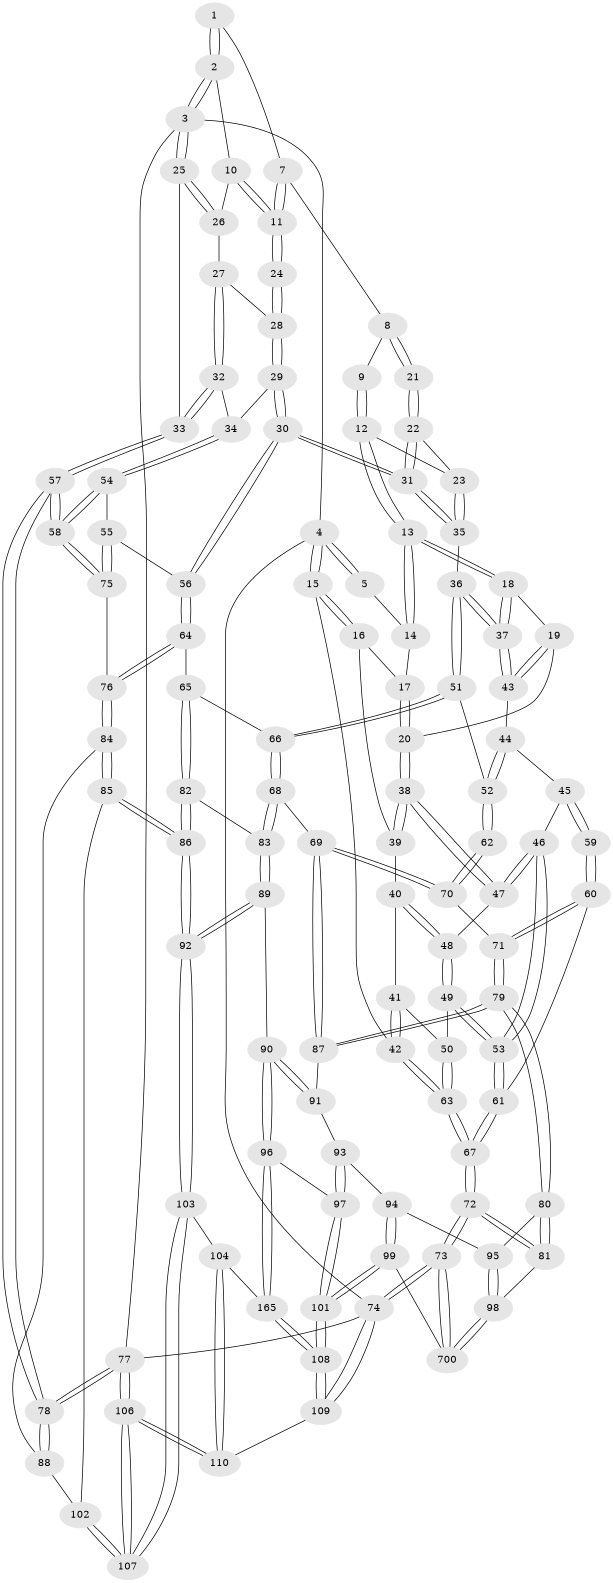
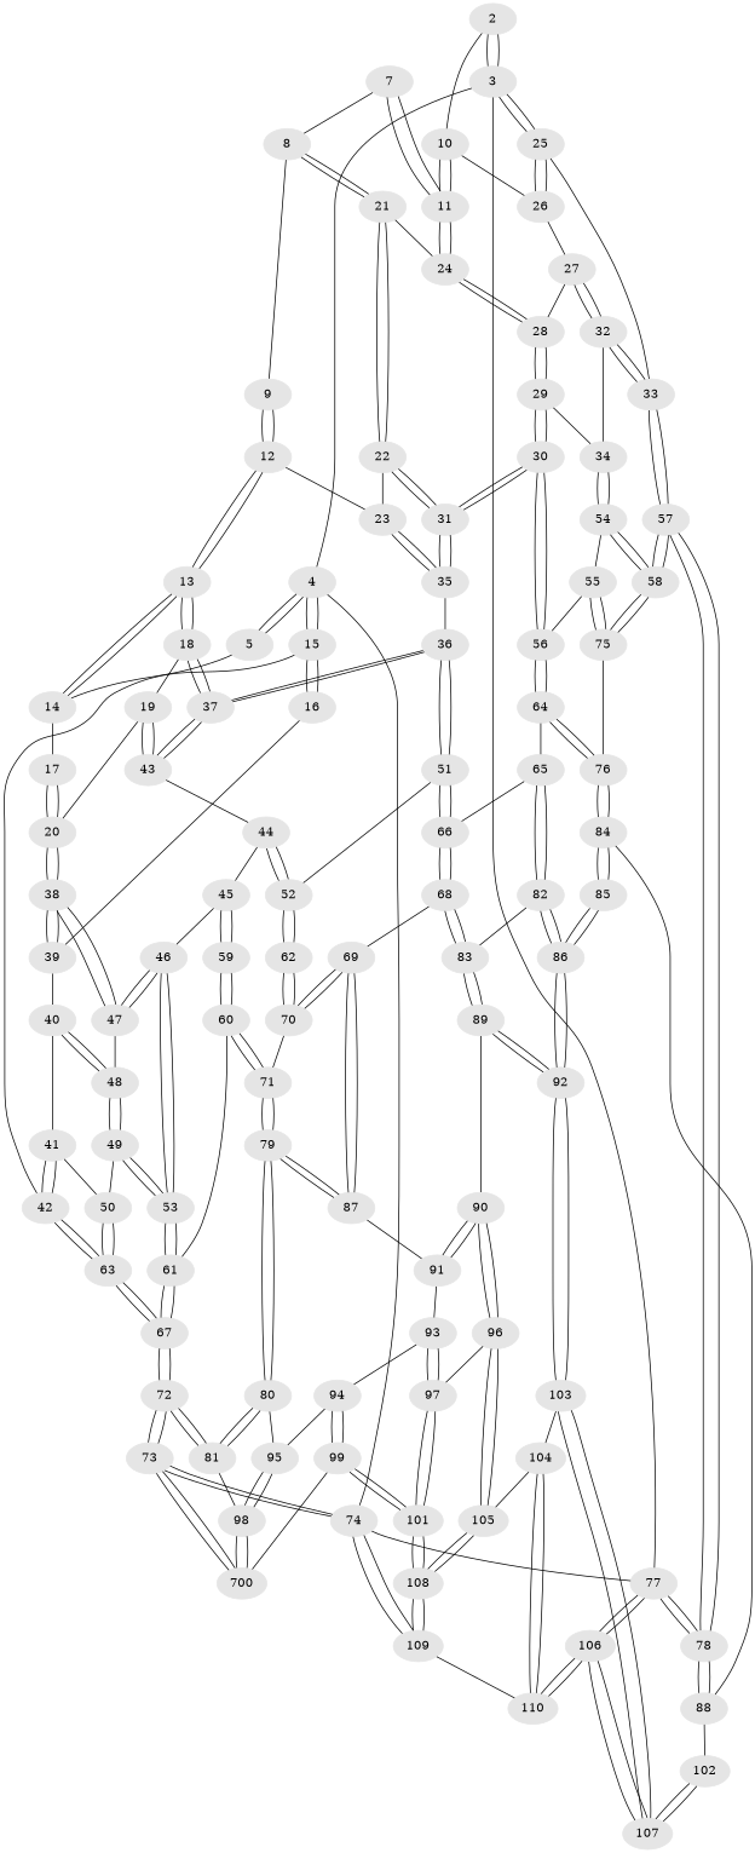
  graph {
    node [color=gray90 style=filled]
-   1
    2
    7
    3
    10
    8
    11
    4
    25
    77
    26
    5
    15
    74
    33
    78
    106
    14
    16
    42
    109
    17
    9
    12
    21
    24
    22
    13
    23
    27
    28
    18
    35
    19
    37
    20
    39
    63
    40
    38
    43
    44
    47
    31
    36
    29
    57
    32
    34
    30
    56
    54
    64
    58
    55
    51
    52
    66
    48
    41
    50
    49
    67
    45
    46
    59
    62
    53
    60
    61
    68
    70
    75
    76
    65
    88
    71
    79
    72
    82
    84
    83
    86
    69
    73
    81
    87
    89
    91
    80
    n91 [label=700]
    98
    110
    85
    107
    102
    95
    92
    90
    103
    93
    96
    97
-   105 [label=165]
+   105
    94
    104
    99
    101
    108
-   1 -- 2
-   1 -- 2
-   1 -- 7
    2 -- 3
    2 -- 3
    2 -- 10
    7 -- 8
    7 -- 11
    7 -- 11
    3 -- 4
    3 -- 25
    3 -- 25
    3 -- 77
    10 -- 11
    10 -- 11
    10 -- 26
    8 -- 9
    8 -- 21
    8 -- 21
    11 -- 24
    11 -- 24
    4 -- 5
    4 -- 5
    4 -- 15
    4 -- 15
    4 -- 74
    25 -- 26
    25 -- 26
    25 -- 33
    77 -- 78
    77 -- 78
    77 -- 106
    77 -- 106
    26 -- 27
    5 -- 14
    15 -- 16
    15 -- 16
    15 -- 42
    74 -- 77
    74 -- 109
    74 -- 109
    33 -- 57
    33 -- 57
    78 -- 88
    78 -- 88
    106 -- 110
    106 -- 110
    106 -- 107
    106 -- 107
    14 -- 17
-   16 -- 17
    16 -- 39
    42 -- 63
    42 -- 63
    109 -- 110
    17 -- 20
    17 -- 20
    9 -- 12
    9 -- 12
    12 -- 13
    12 -- 13
    12 -- 23
+   21 -- 24
    21 -- 22
    21 -- 22
    24 -- 28
    24 -- 28
    22 -- 23
    22 -- 31
    22 -- 31
    13 -- 14
    13 -- 14
    13 -- 18
    13 -- 18
    23 -- 35
    23 -- 35
    27 -- 28
    27 -- 32
    27 -- 32
    28 -- 29
    28 -- 29
    18 -- 19
    18 -- 37
    18 -- 37
    35 -- 36
    19 -- 20
    19 -- 43
    19 -- 43
    37 -- 43
    37 -- 43
    20 -- 38
    20 -- 38
    39 -- 40
    63 -- 67
    63 -- 67
    40 -- 48
    40 -- 48
    40 -- 41
    38 -- 39
    38 -- 39
    38 -- 47
    38 -- 47
    43 -- 44
    44 -- 52
    44 -- 52
    44 -- 45
    47 -- 48
    31 -- 35
    31 -- 35
    36 -- 37
    36 -- 37
    36 -- 51
    36 -- 51
    29 -- 34
    29 -- 30
    29 -- 30
    57 -- 78
    57 -- 78
    57 -- 58
    57 -- 58
    32 -- 33
    32 -- 33
    32 -- 34
    34 -- 54
    34 -- 54
    30 -- 31
    30 -- 31
    30 -- 56
    30 -- 56
    56 -- 64
    56 -- 64
    54 -- 58
    54 -- 58
    54 -- 55
    64 -- 76
    64 -- 76
    64 -- 65
    58 -- 75
    58 -- 75
    55 -- 56
    55 -- 75
    55 -- 75
    51 -- 52
    51 -- 66
    51 -- 66
    52 -- 62
    52 -- 62
    66 -- 68
    66 -- 68
    48 -- 49
    48 -- 49
    41 -- 42
    41 -- 42
    41 -- 50
    50 -- 63
    50 -- 63
    49 -- 50
    49 -- 53
    49 -- 53
    67 -- 72
    67 -- 72
    45 -- 46
    45 -- 59
    45 -- 59
    46 -- 47
    46 -- 47
    46 -- 53
    46 -- 53
    59 -- 60
    59 -- 60
    62 -- 70
    62 -- 70
    53 -- 61
    53 -- 61
    60 -- 61
    60 -- 71
    60 -- 71
    61 -- 67
    61 -- 67
    68 -- 83
    68 -- 83
    68 -- 69
    70 -- 71
    75 -- 76
    76 -- 84
    76 -- 84
    65 -- 66
    65 -- 82
    65 -- 82
    88 -- 102
    71 -- 79
    71 -- 79
    79 -- 87
    79 -- 87
    79 -- 80
    79 -- 80
    72 -- 73
    72 -- 73
    72 -- 81
    72 -- 81
    82 -- 83
    82 -- 86
    82 -- 86
    84 -- 88
    84 -- 85
    84 -- 85
    83 -- 89
    83 -- 89
    86 -- 92
    86 -- 92
    69 -- 70
    69 -- 70
    69 -- 87
    69 -- 87
    73 -- 74
    73 -- 74
    73 -- n91
    73 -- n91
    81 -- 98
    87 -- 91
    89 -- 92
    89 -- 92
    89 -- 90
    91 -- 93
    80 -- 81
    80 -- 81
    80 -- 95
    98 -- n91
    98 -- n91
    85 -- 86
    85 -- 86
-   85 -- 102
    102 -- 107
    102 -- 107
    95 -- 98
    95 -- 98
    92 -- 103
    92 -- 103
    90 -- 91
    90 -- 91
    90 -- 96
    90 -- 96
    103 -- 107
    103 -- 107
    103 -- 104
    93 -- 97
    93 -- 97
    93 -- 94
    96 -- 97
    96 -- 105
    96 -- 105
    97 -- 101
    97 -- 101
    105 -- 108
    105 -- 108
    94 -- 95
    94 -- 99
    94 -- 99
    104 -- 110
    104 -- 110
    104 -- 105
    99 -- n91
    99 -- 101
    99 -- 101
    101 -- 108
    101 -- 108
    108 -- 109
    108 -- 109
  }
